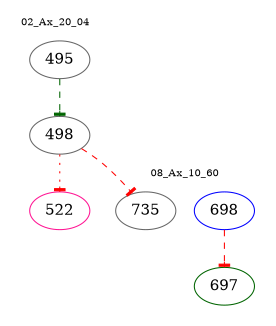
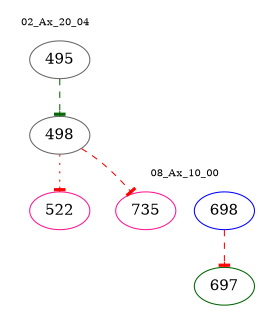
  digraph {
    node [color=deeppink]
    edge [arrowhead=tee color=red style=dashed]
    n1 [color=blue label=698]
    n2 [color=darkgreen label=697]
-   n3 [color=gray40 label=735]
+   n3 [label=735]
    n4 [color=gray40 label=495]
    n5 [color=gray40 label=498]
    n6 [label=522]
    subgraph cluster_1 {
      color=white
      fontsize=10
-     label="08_Ax_10_60"
+     label="08_Ax_10_00"
      n1
      n2
      n3
    }
    subgraph cluster_2 {
      color=white
      fontsize=10
      label="02_Ax_20_04"
      n4
      n5
      n6
    }
    n1 -> n2
    n4 -> n5 [color=darkgreen]
    n5 -> n3
    n5 -> n6 [style=dotted]
  }
